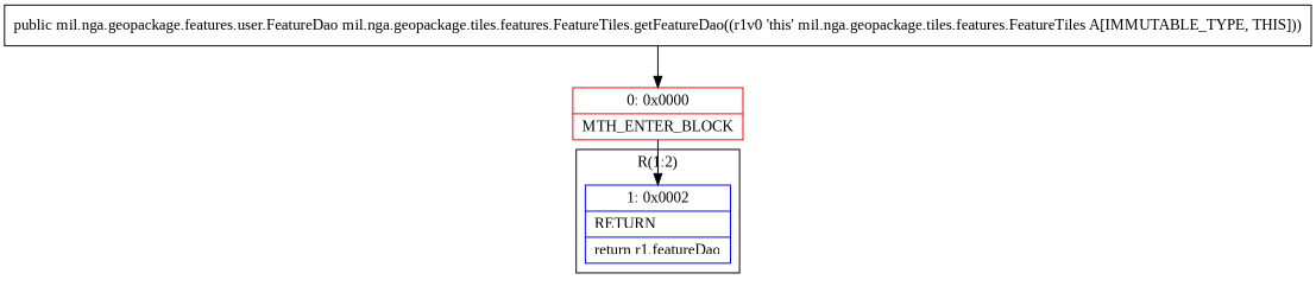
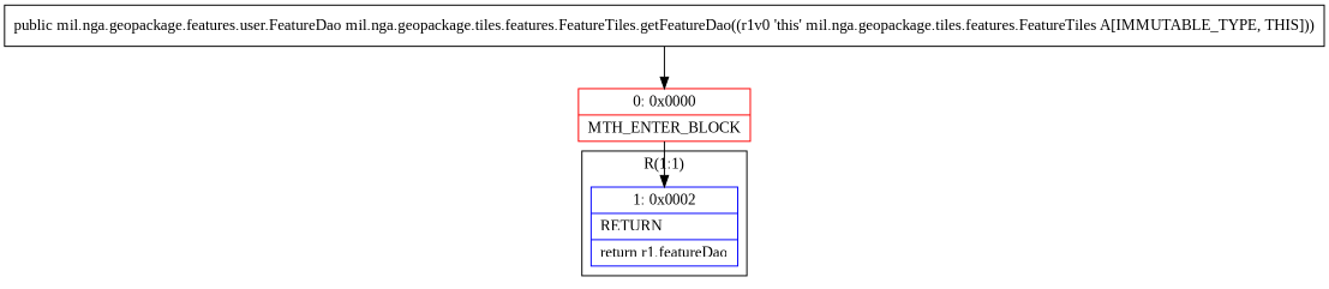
  digraph {
    fontname="Liberation Serif"
    node [shape=record fontname="Liberation Serif"]
    edge [fontname="Liberation Serif"]
    n1 [color=blue label="{1\:\ 0x0002|RETURN\l|return r1.featureDao\l}"]
    n2 [color=red label="{0\:\ 0x0000|MTH_ENTER_BLOCK\l}"]
    n3 [label="{public mil.nga.geopackage.features.user.FeatureDao mil.nga.geopackage.tiles.features.FeatureTiles.getFeatureDao((r1v0 'this' mil.nga.geopackage.tiles.features.FeatureTiles A[IMMUTABLE_TYPE, THIS])) }"]
    subgraph cluster_1 {
-     label="R(1:2)"
+     label="R(1:1)"
      n1
    }
    n2 -> n1
    n3 -> n2
  }
